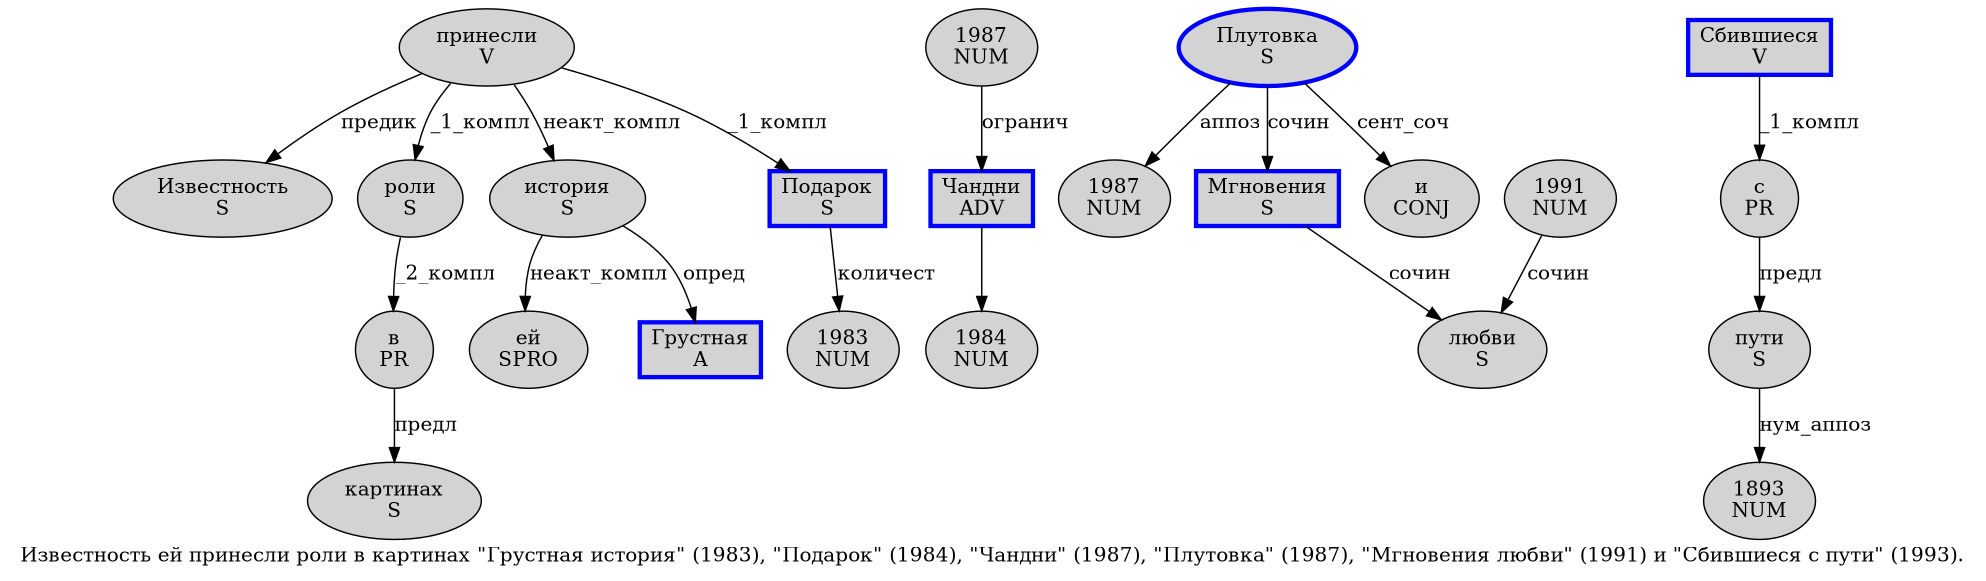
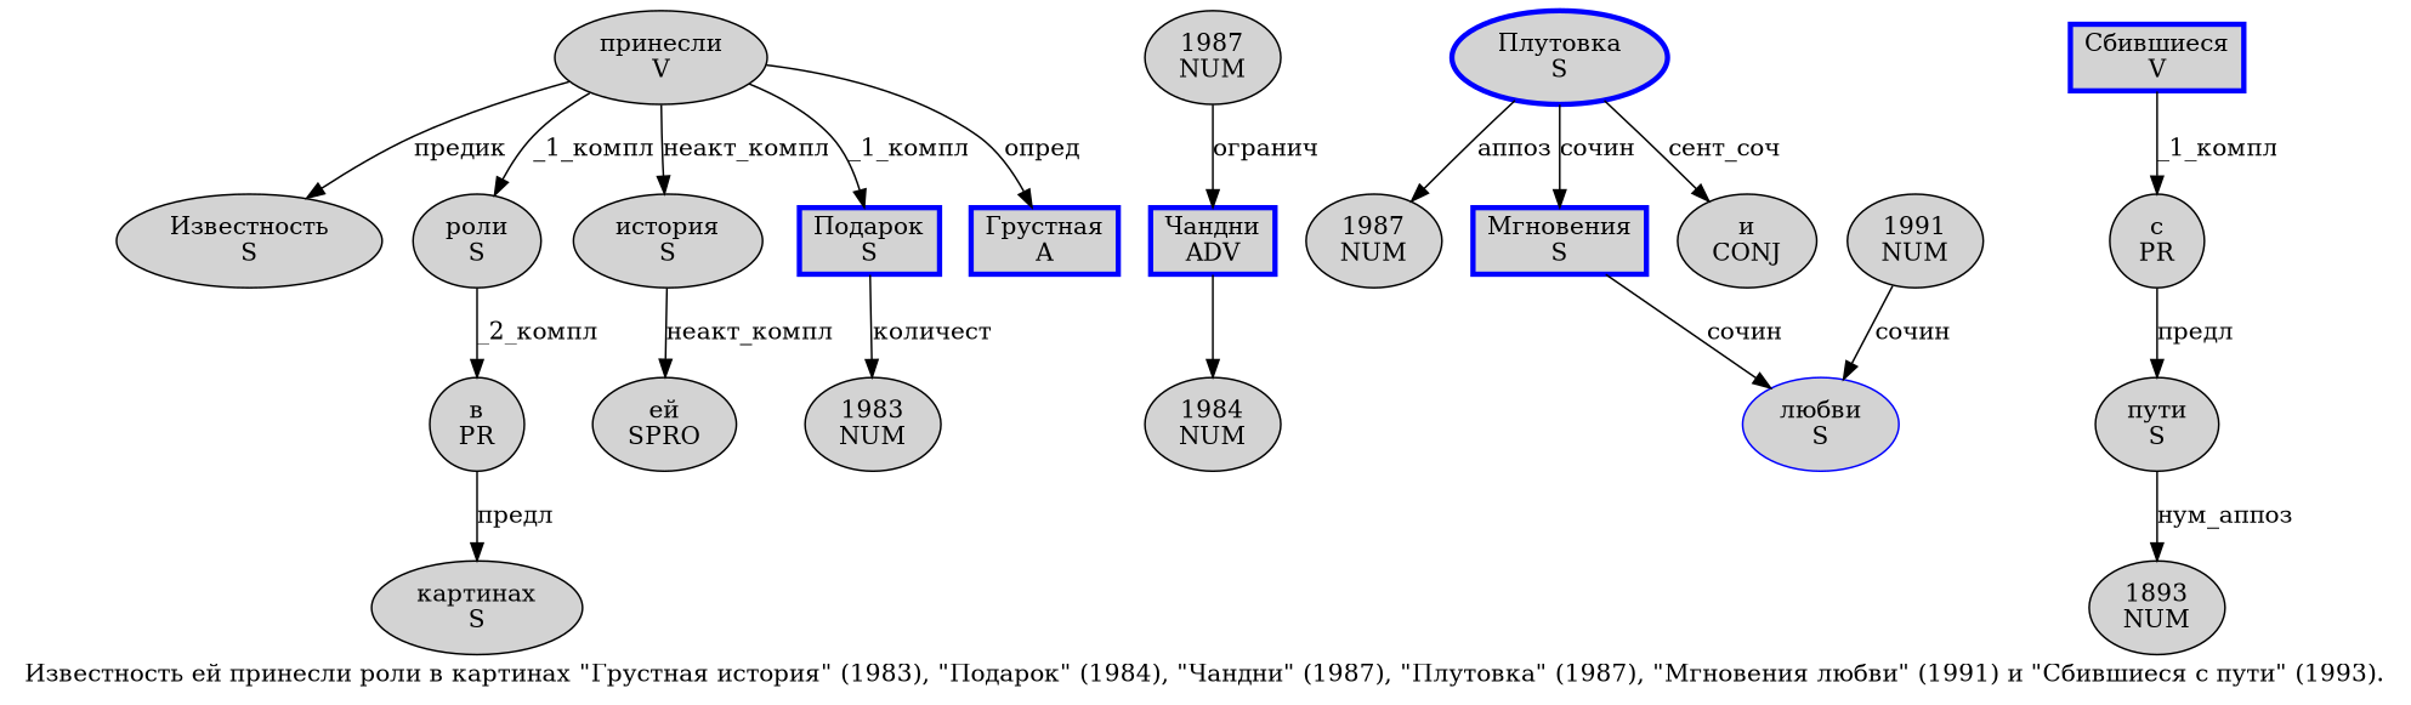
  digraph {
    label="Известность ей принесли роли в картинах \"Грустная история\" (1983), \"Подарок\" (1984), \"Чандни\" (1987), \"Плутовка\" (1987), \"Мгновения любви\" (1991) и \"Сбившиеся с пути\" (1993)."
    node [fillcolor=lightgray penwidth=1 shape=ellipse style=filled]
    n1 [label="Известность\nS"]
    n2 [label="ей\nSPRO"]
    n3 [label="принесли\nV"]
    n4 [label="роли\nS"]
    n5 [label="история\nS"]
    n6 [color=blue label="Подарок\nS" penwidth=3 shape=box]
    n7 [label="в\nPR"]
    n8 [color=blue label="Грустная\nA" penwidth=3 shape=box]
    n9 [label="1983\nNUM"]
    n10 [label="картинах\nS"]
    n11 [label="1984\nNUM"]
    n12 [color=blue label="Чандни\nADV" penwidth=3 shape=box]
    n13 [label="1987\nNUM"]
    n14 [color=blue label="Плутовка\nS" penwidth=3]
    n15 [label="1987\nNUM"]
    n16 [color=blue label="Мгновения\nS" penwidth=3 shape=box]
    n17 [label="и\nCONJ"]
-   n18 [label="любви\nS"]
+   n18 [label="любви\nS" color=blue]
    n19 [label="1991\nNUM"]
    n20 [color=blue label="Сбившиеся\nV" penwidth=3 shape=box]
    n21 [label="с\nPR"]
    n22 [label="пути\nS"]
    n23 [label="1893\nNUM"]
    n3 -> n1 [label="предик"]
    n3 -> n4 [label="_1_компл"]
    n3 -> n5 [label="неакт_компл"]
    n3 -> n6 [label="_1_компл"]
    n4 -> n7 [label="_2_компл"]
    n5 -> n2 [label="неакт_компл"]
-   n5 -> n8 [label="опред"]
+   n3 -> n8 [label="опред"]
    n6 -> n9 [label="количест"]
    n7 -> n10 [label="предл"]
    n12 -> n11
    n13 -> n12 [label="огранич"]
    n14 -> n15 [label="аппоз"]
    n14 -> n16 [label="сочин"]
    n14 -> n17 [label="сент_соч"]
    n16 -> n18 [label="сочин"]
    n19 -> n18 [label="сочин"]
    n20 -> n21 [label="_1_компл"]
    n21 -> n22 [label="предл"]
    n22 -> n23 [label="нум_аппоз"]
  }
